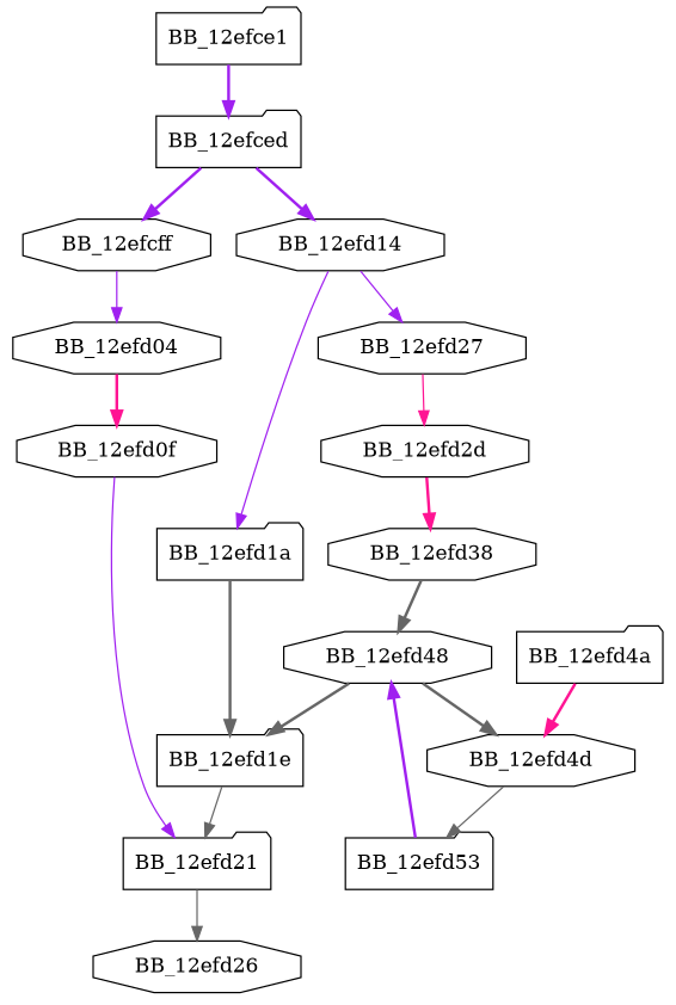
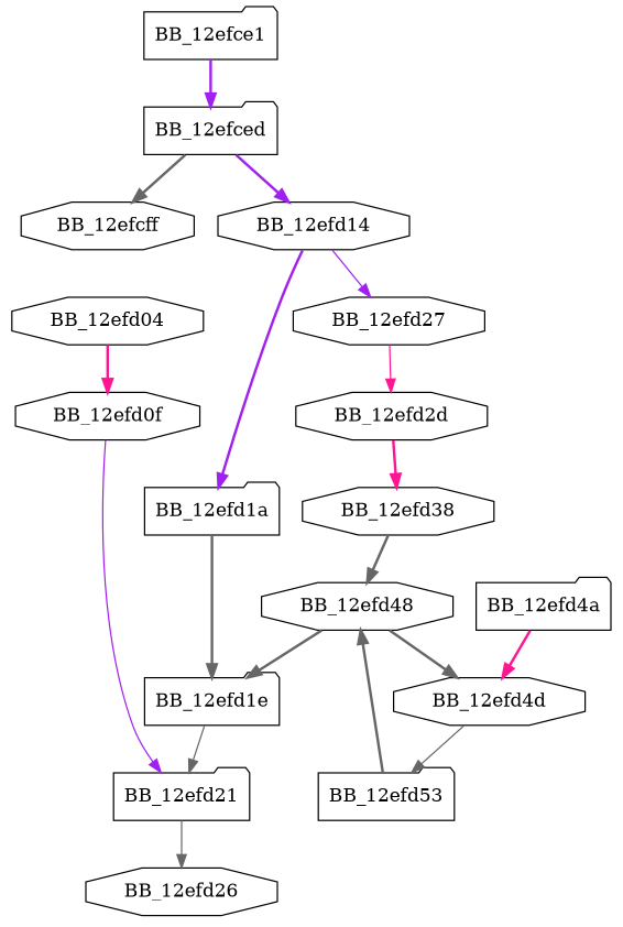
  digraph {
    node [shape=octagon]
    edge [color=purple style=bold]
    BB_12efce1 [shape=folder]
    BB_12efced [shape=folder]
    BB_12efcff
    BB_12efd14
    BB_12efd04
    BB_12efd1a [shape=folder]
    BB_12efd27
    BB_12efd0f
    BB_12efd1e [shape=folder]
    BB_12efd2d
    BB_12efd21 [shape=folder]
    BB_12efd26
    BB_12efd38
    BB_12efd48
    BB_12efd4d
    BB_12efd53 [shape=folder]
    BB_12efd4a [shape=folder]
    BB_12efce1 -> BB_12efced
-   BB_12efced -> BB_12efcff
+   BB_12efced -> BB_12efcff [color=gray40]
    BB_12efced -> BB_12efd14
-   BB_12efcff -> BB_12efd04 [style=solid]
-   BB_12efd14 -> BB_12efd1a [style=solid]
+   BB_12efd14 -> BB_12efd1a
    BB_12efd14 -> BB_12efd27 [style=solid]
    BB_12efd04 -> BB_12efd0f [color=deeppink]
    BB_12efd1a -> BB_12efd1e [color=gray40]
    BB_12efd27 -> BB_12efd2d [color=deeppink style=solid]
    BB_12efd0f -> BB_12efd21 [style=solid]
    BB_12efd1e -> BB_12efd21 [color=gray40 style=solid]
    BB_12efd2d -> BB_12efd38 [color=deeppink]
    BB_12efd21 -> BB_12efd26 [color=gray40 style=solid]
    BB_12efd38 -> BB_12efd48 [color=gray40]
    BB_12efd48 -> BB_12efd1e [color=gray40]
    BB_12efd48 -> BB_12efd4d [color=gray40]
    BB_12efd4d -> BB_12efd53 [color=gray40 style=solid]
-   BB_12efd53 -> BB_12efd48
+   BB_12efd53 -> BB_12efd48 [color=gray40]
    BB_12efd4a -> BB_12efd4d [color=deeppink]
  }
